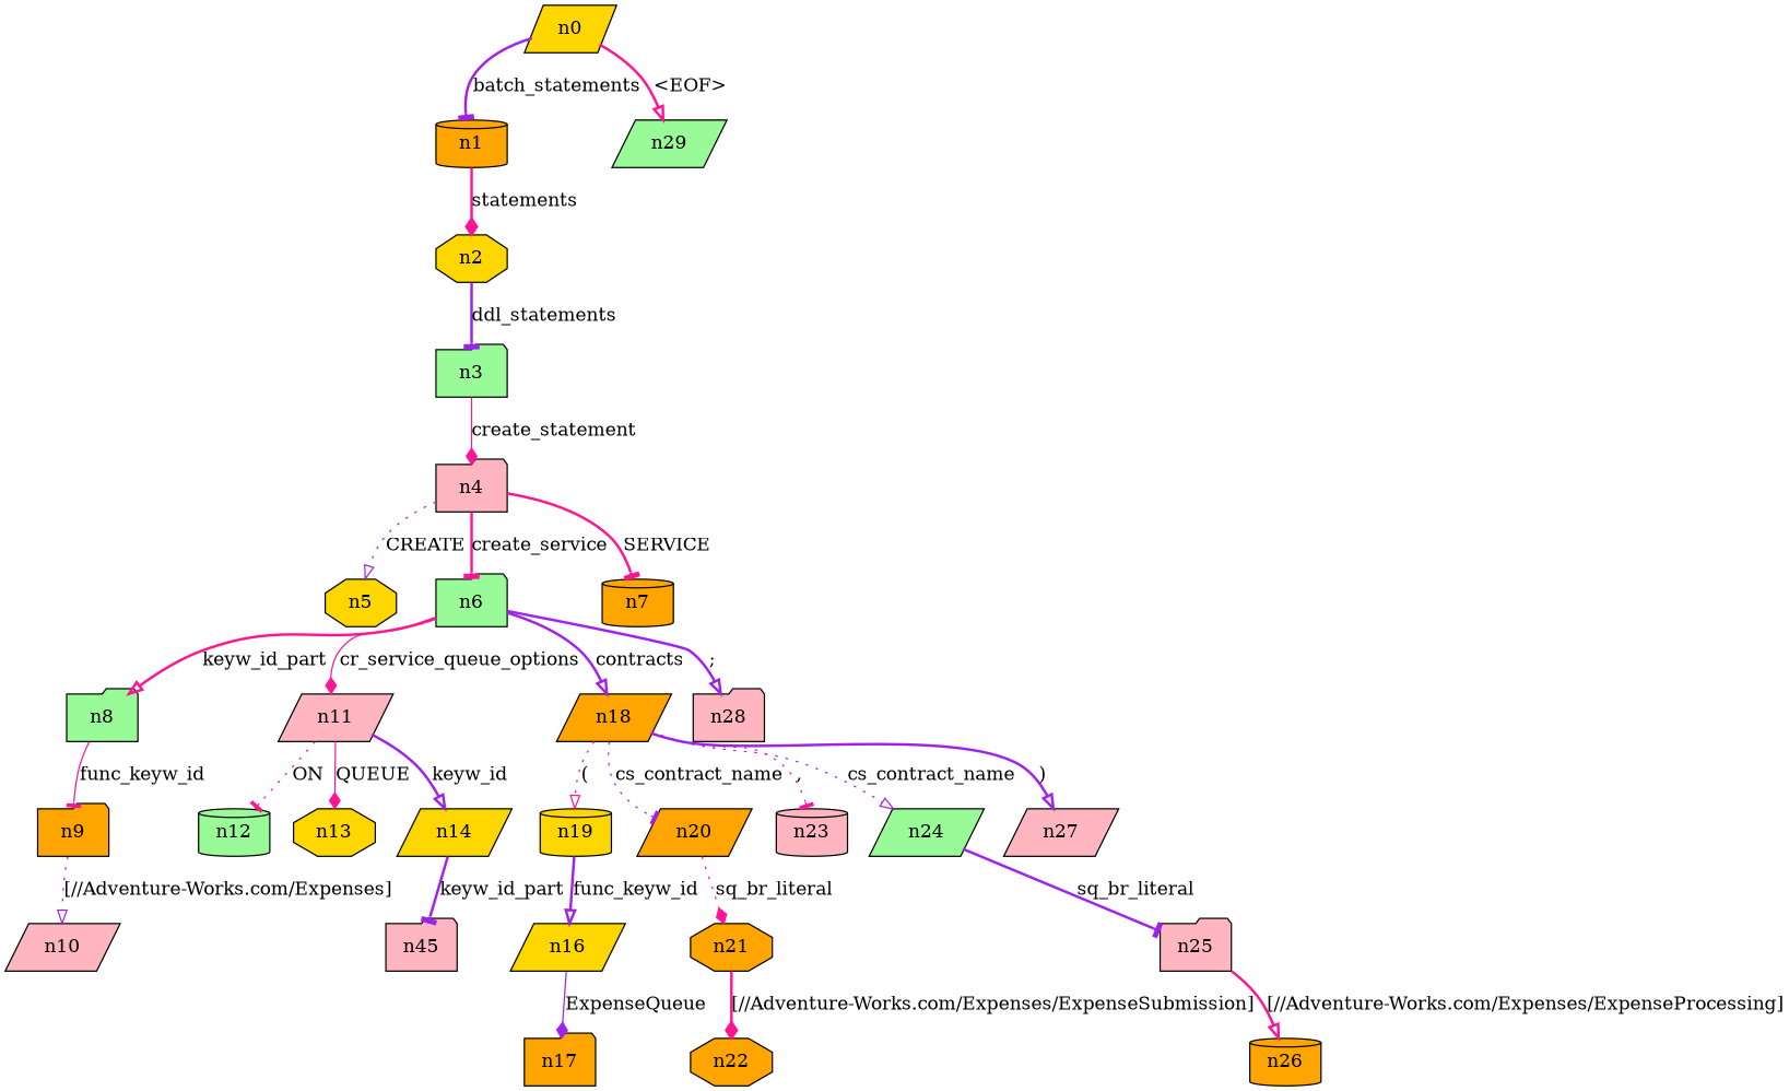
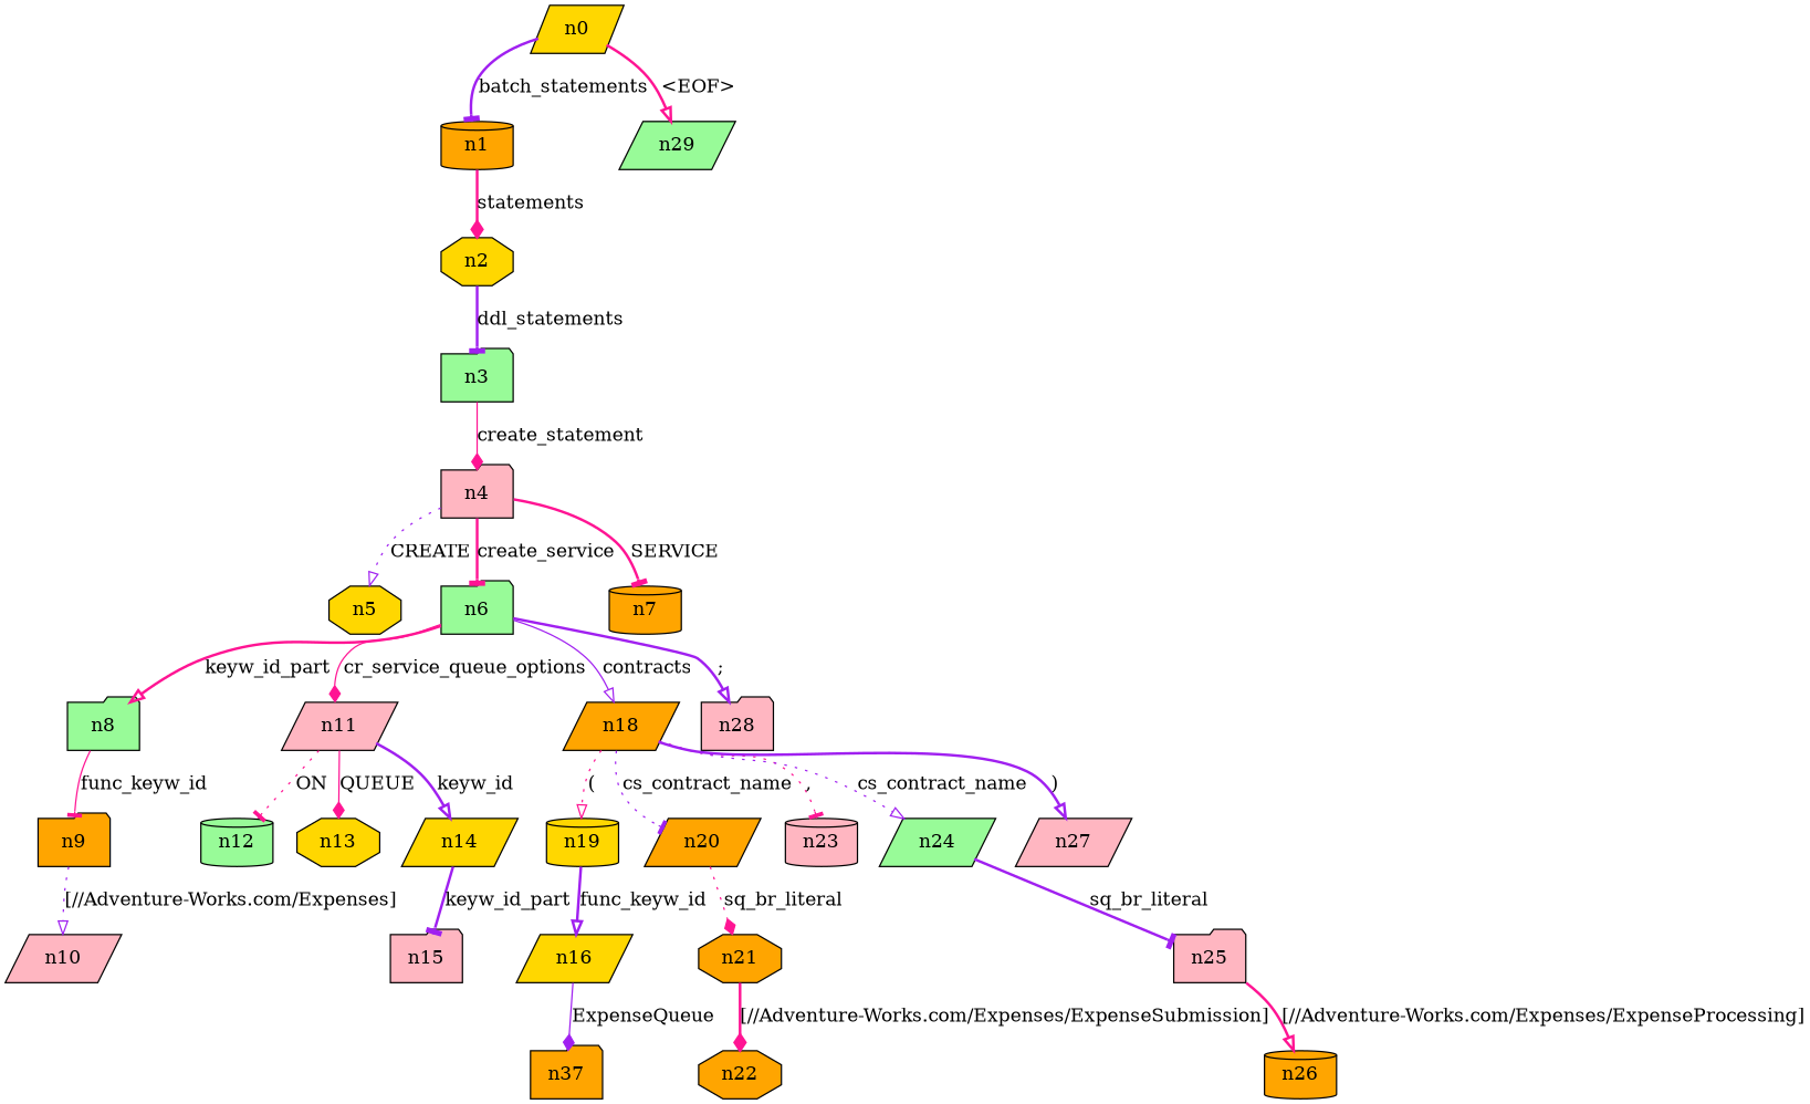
  digraph {
    node [fillcolor=orange shape=parallelogram style=filled]
    edge [arrowhead=onormal color=deeppink style=bold]
    n0 [fillcolor=gold]
    n1 [shape=cylinder]
    n29 [fillcolor=palegreen]
    n2 [fillcolor=gold shape=octagon]
    n3 [fillcolor=palegreen shape=folder]
    n4 [fillcolor=lightpink shape=folder]
    n5 [fillcolor=gold shape=octagon]
    n6 [fillcolor=palegreen shape=folder]
    n7 [shape=cylinder]
    n8 [fillcolor=palegreen shape=folder]
    n11 [fillcolor=lightpink]
    n18
    n28 [fillcolor=lightpink shape=folder]
    n9 [shape=folder]
    n12 [fillcolor=palegreen shape=cylinder]
    n13 [fillcolor=gold shape=octagon]
    n14 [fillcolor=gold]
    n19 [fillcolor=gold shape=cylinder]
    n20
    n23 [fillcolor=lightpink shape=cylinder]
    n24 [fillcolor=palegreen]
    n27 [fillcolor=lightpink]
    n10 [fillcolor=lightpink]
-   n15 [fillcolor=lightpink shape=folder label=n45]
+   n15 [fillcolor=lightpink shape=folder]
    n16 [fillcolor=gold]
-   n17 [shape=folder]
+   n17 [shape=folder label=n37]
    n21 [shape=octagon]
    n25 [fillcolor=lightpink shape=folder]
    n22 [shape=octagon]
    n26 [shape=cylinder]
    n0 -> n1 [arrowhead=tee color=purple label=batch_statements]
    n0 -> n29 [label="<EOF>"]
    n1 -> n2 [arrowhead=diamond label=statements]
    n2 -> n3 [arrowhead=tee color=purple label=ddl_statements]
    n3 -> n4 [arrowhead=diamond label=create_statement style=solid]
    n4 -> n5 [color=purple label=CREATE style=dotted]
    n4 -> n6 [arrowhead=tee label=create_service]
    n4 -> n7 [arrowhead=tee label=SERVICE]
    n6 -> n8 [label=keyw_id_part]
    n6 -> n11 [arrowhead=diamond label=cr_service_queue_options style=solid]
-   n6 -> n18 [color=purple label=contracts]
+   n6 -> n18 [color=purple label=contracts style=solid]
    n6 -> n28 [color=purple label=";"]
    n8 -> n9 [arrowhead=tee label=func_keyw_id style=solid]
    n11 -> n12 [arrowhead=tee label=ON style=dotted]
    n11 -> n13 [arrowhead=diamond label=QUEUE style=solid]
    n11 -> n14 [color=purple label=keyw_id]
    n18 -> n19 [label="(" style=dotted]
    n18 -> n20 [arrowhead=tee color=purple label=cs_contract_name style=dotted]
    n18 -> n23 [arrowhead=tee label="," style=dotted]
    n18 -> n24 [color=purple label=cs_contract_name style=dotted]
    n18 -> n27 [color=purple label=")"]
    n9 -> n10 [color=purple label="[//Adventure-Works.com/Expenses]" style=dotted]
    n14 -> n15 [arrowhead=tee color=purple label=keyw_id_part]
    n19 -> n16 [color=purple label=func_keyw_id]
    n20 -> n21 [arrowhead=diamond label=sq_br_literal style=dotted]
    n24 -> n25 [arrowhead=tee color=purple label=sq_br_literal]
    n16 -> n17 [arrowhead=diamond color=purple label=ExpenseQueue style=solid]
    n21 -> n22 [arrowhead=diamond label="[//Adventure-Works.com/Expenses/ExpenseSubmission]"]
    n25 -> n26 [label="[//Adventure-Works.com/Expenses/ExpenseProcessing]"]
  }
